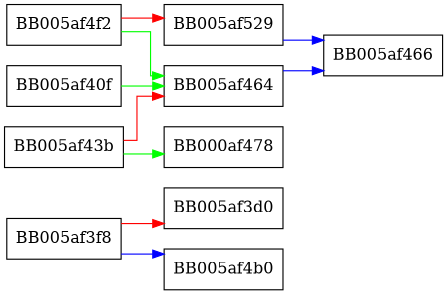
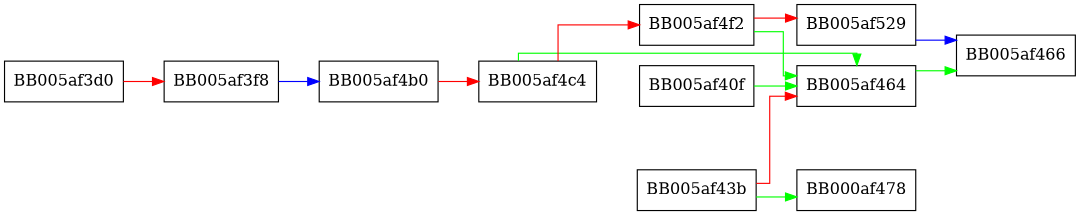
  digraph {
    rankdir=LR
    splines=ortho
    node [shape=box]
    edge [color=red]
    BB005af3d0
    BB005af3f8
    BB005af464
    BB005af466
    BB005af4b0
+   BB005af4c4
    BB005af40f
    BB005af4f2
    BB005af43b
    n10 [label=BB000af478]
    BB005af529
-   BB005af3f8 -> BB005af3d0
+   BB005af3d0 -> BB005af3f8
    BB005af3f8 -> BB005af4b0 [color=blue]
-   BB005af464 -> BB005af466 [color=blue]
+   BB005af464 -> BB005af466 [color=green]
+   BB005af4b0 -> BB005af4c4
+   BB005af4c4 -> BB005af464 [color=green]
+   BB005af4c4 -> BB005af4f2
    BB005af40f -> BB005af464 [color=green]
    BB005af4f2 -> BB005af464 [color=green]
    BB005af4f2 -> BB005af529
    BB005af43b -> BB005af464
    BB005af43b -> n10 [color=green]
    BB005af529 -> BB005af466 [color=blue]
  }
